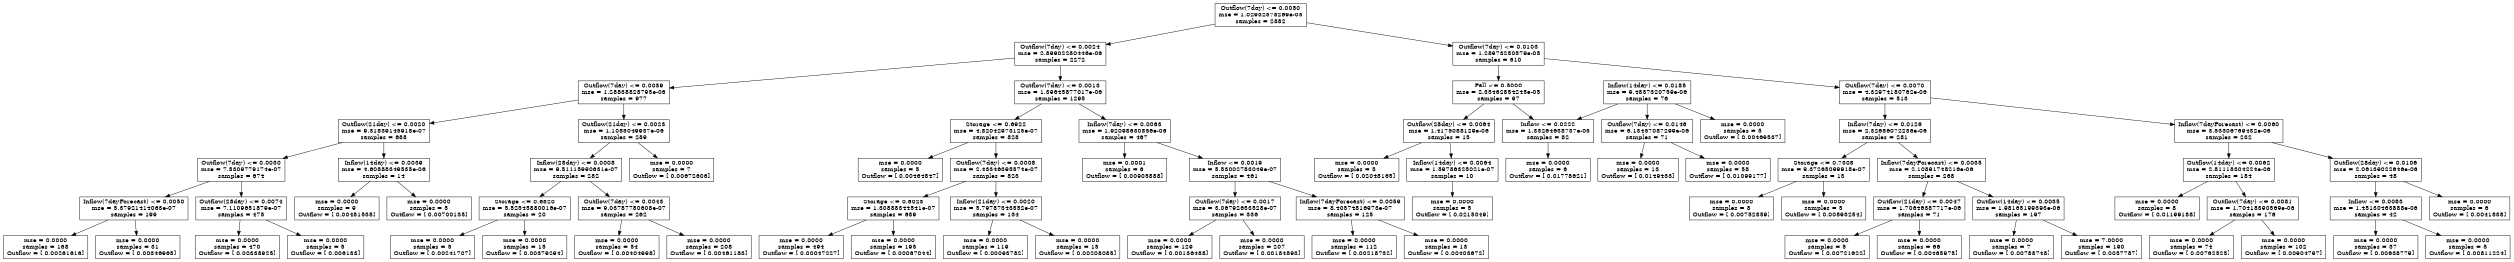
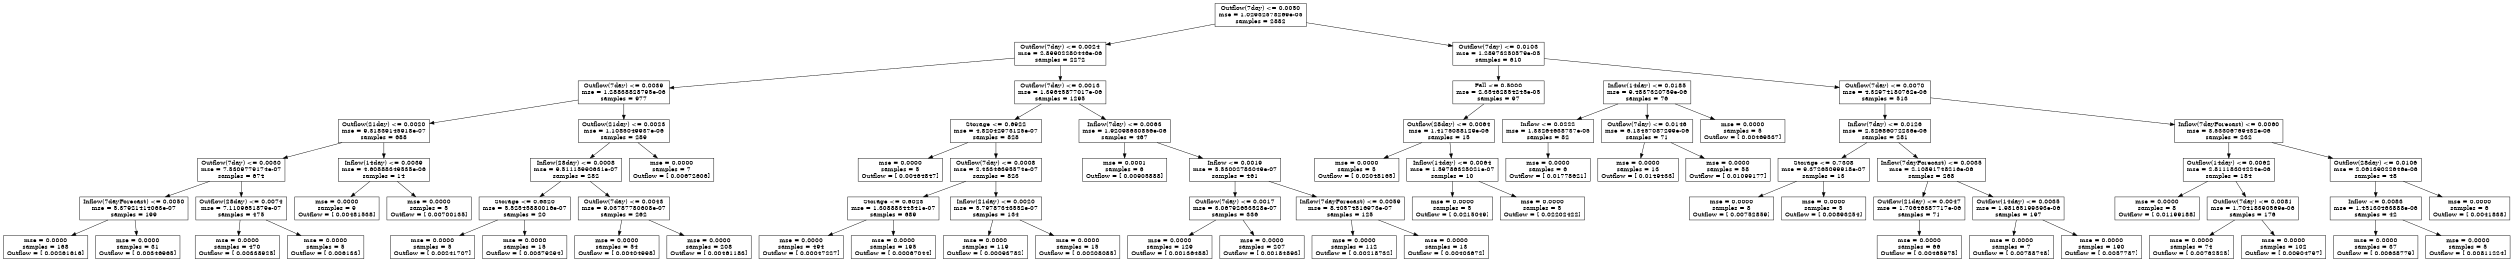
  digraph {
    node [shape=box]
    n1 [label="Outflow(7day) <= 0.0050\nmse = 1.02932578269e-05\nsamples = 2882"]
    n2 [label="Outflow(7day) <= 0.0024\nmse = 2.89902280446e-06\nsamples = 2272"]
    n3 [label="Outflow(7day) <= 0.0103\nmse = 1.28973250579e-05\nsamples = 610"]
    n4 [label="Outflow(7day) <= 0.0013\nmse = 1.39645877017e-06\nsamples = 1295"]
    n5 [label="Outflow(7day) <= 0.0039\nmse = 1.28838828795e-06\nsamples = 977"]
    n6 [label="Outflow(7day) <= 0.0070\nmse = 4.32974180762e-06\nsamples = 513"]
    n7 [label="Fall <= 0.5000\nmse = 2.35462854245e-05\nsamples = 97"]
    n8 [label="Storage <= 0.6922\nmse = 4.82042973125e-07\nsamples = 828"]
    n9 [label="Inflow(7day) <= 0.0063\nmse = 1.92098630856e-06\nsamples = 467"]
    n10 [label="Outflow(21day) <= 0.0020\nmse = 9.31839145918e-07\nsamples = 688"]
    n11 [label="Outflow(21day) <= 0.0023\nmse = 1.1085049937e-06\nsamples = 289"]
    n12 [label="Outflow(7day) <= 0.0008\nmse = 2.43346395574e-07\nsamples = 823"]
    n13 [label="mse = 0.0000\nsamples = 5\nOutflow = [ 0.00464847]"]
    n14 [label="Inflow <= 0.0019\nmse = 5.53002783049e-07\nsamples = 461"]
    n15 [label="mse = 0.0001\nsamples = 6\nOutflow = [ 0.00905888]"]
    n16 [label="Storage <= 0.6023\nmse = 1.30888344541e-07\nsamples = 689"]
    n17 [label="Inflow(21day) <= 0.0020\nmse = 5.79787343552e-07\nsamples = 134"]
    n18 [label="mse = 0.0000\nsamples = 494\nOutflow = [ 0.00047227]"]
    n19 [label="mse = 0.0000\nsamples = 195\nOutflow = [ 0.00067044]"]
    n20 [label="mse = 0.0000\nsamples = 119\nOutflow = [ 0.00093782]"]
    n21 [label="mse = 0.0000\nsamples = 15\nOutflow = [ 0.00208085]"]
    n22 [label="Outflow(7day) <= 0.0017\nmse = 3.06792653528e-07\nsamples = 336"]
    n23 [label="Inflow(7dayForecast) <= 0.0059\nmse = 8.40574816973e-07\nsamples = 125"]
    n24 [label="mse = 0.0000\nsamples = 129\nOutflow = [ 0.00136488]"]
    n25 [label="mse = 0.0000\nsamples = 207\nOutflow = [ 0.00184893]"]
    n26 [label="mse = 0.0000\nsamples = 112\nOutflow = [ 0.00218732]"]
    n27 [label="mse = 0.0000\nsamples = 13\nOutflow = [ 0.00403672]"]
    n28 [label="Inflow(14day) <= 0.0039\nmse = 4.60888349535e-06\nsamples = 14"]
    n29 [label="Outflow(7day) <= 0.0030\nmse = 7.5309779174e-07\nsamples = 674"]
    n30 [label="mse = 0.0000\nsamples = 7\nOutflow = [ 0.00672606]"]
    n31 [label="Inflow(28day) <= 0.0008\nmse = 9.51115990631e-07\nsamples = 282"]
    n32 [label="mse = 0.0000\nsamples = 9\nOutflow = [ 0.00481538]"]
    n33 [label="mse = 0.0000\nsamples = 5\nOutflow = [ 0.00700135]"]
    n34 [label="Inflow(7dayForecast) <= 0.0050\nmse = 5.37921414063e-07\nsamples = 199"]
    n35 [label="Outflow(28day) <= 0.0074\nmse = 7.1109651879e-07\nsamples = 475"]
    n36 [label="mse = 0.0000\nsamples = 168\nOutflow = [ 0.00261616]"]
    n37 [label="mse = 0.0000\nsamples = 31\nOutflow = [ 0.00346965]"]
    n38 [label="mse = 0.0000\nsamples = 470\nOutflow = [ 0.00338925]"]
    n39 [label="mse = 0.0000\nsamples = 5\nOutflow = [ 0.006133]"]
    n40 [label="Storage <= 0.6820\nmse = 5.52545880016e-07\nsamples = 20"]
    n41 [label="Outflow(7day) <= 0.0043\nmse = 9.03787780608e-07\nsamples = 262"]
    n42 [label="mse = 0.0000\nsamples = 5\nOutflow = [ 0.00241707]"]
    n43 [label="mse = 0.0000\nsamples = 15\nOutflow = [ 0.00379294]"]
    n44 [label="mse = 0.0000\nsamples = 54\nOutflow = [ 0.00404998]"]
    n45 [label="mse = 0.0000\nsamples = 208\nOutflow = [ 0.00461183]"]
    n46 [label="Inflow(7day) <= 0.0126\nmse = 2.32686072236e-06\nsamples = 281"]
    n47 [label="Inflow(7dayForecast) <= 0.0060\nmse = 3.53306769432e-06\nsamples = 232"]
    n48 [label="Inflow <= 0.0222\nmse = 1.33264638737e-05\nsamples = 82"]
    n49 [label="Outflow(28day) <= 0.0064\nmse = 1.4175088129e-06\nsamples = 15"]
    n50 [label="Inflow(7dayForecast) <= 0.0035\nmse = 2.10891748216e-06\nsamples = 268"]
    n51 [label="Storage <= 0.7308\nmse = 9.37265099918e-07\nsamples = 13"]
    n52 [label="Outflow(28day) <= 0.0106\nmse = 2.06139022646e-06\nsamples = 48"]
    n53 [label="Outflow(14day) <= 0.0062\nmse = 2.81118304224e-06\nsamples = 184"]
    n54 [label="Outflow(21day) <= 0.0047\nmse = 1.70646387717e-06\nsamples = 71"]
    n55 [label="Outflow(14day) <= 0.0035\nmse = 1.98165199393e-06\nsamples = 197"]
    n56 [label="mse = 0.0000\nsamples = 8\nOutflow = [ 0.00752859]"]
    n57 [label="mse = 0.0000\nsamples = 5\nOutflow = [ 0.00893254]"]
-   n58 [label="mse = 0.0000\nsamples = 5\nOutflow = [ 0.00721622]"]
    n59 [label="mse = 0.0000\nsamples = 66\nOutflow = [ 0.00465975]"]
    n60 [label="mse = 0.0000\nsamples = 7\nOutflow = [ 0.00788748]"]
-   n61 [label="mse = 7.0000\nsamples = 190\nOutflow = [ 0.0057787]"]
+   n61 [label="mse = 0.0000\nsamples = 190\nOutflow = [ 0.0057787]"]
    n62 [label="Inflow <= 0.0083\nmse = 1.45130463888e-06\nsamples = 42"]
    n63 [label="mse = 0.0000\nsamples = 6\nOutflow = [ 0.0041838]"]
    n64 [label="mse = 0.0000\nsamples = 8\nOutflow = [ 0.01199188]"]
    n65 [label="Outflow(7day) <= 0.0081\nmse = 1.70418390569e-06\nsamples = 176"]
    n66 [label="mse = 0.0000\nsamples = 37\nOutflow = [ 0.00638779]"]
    n67 [label="mse = 0.0000\nsamples = 5\nOutflow = [ 0.00811224]"]
    n68 [label="mse = 0.0000\nsamples = 74\nOutflow = [ 0.00762525]"]
    n69 [label="mse = 0.0000\nsamples = 102\nOutflow = [ 0.00904797]"]
    n70 [label="mse = 0.0000\nsamples = 6\nOutflow = [ 0.01778621]"]
    n71 [label="mse = 0.0000\nsamples = 5\nOutflow = [ 0.02048165]"]
    n72 [label="Inflow(14day) <= 0.0064\nmse = 1.59786325021e-07\nsamples = 10"]
    n73 [label="Inflow(14day) <= 0.0185\nmse = 9.4837320759e-06\nsamples = 76"]
    n74 [label="Outflow(7day) <= 0.0146\nmse = 6.13457087299e-06\nsamples = 71"]
    n75 [label="mse = 0.0000\nsamples = 5\nOutflow = [ 0.00469537]"]
    n76 [label="mse = 0.0000\nsamples = 58\nOutflow = [ 0.01099177]"]
    n77 [label="mse = 0.0000\nsamples = 13\nOutflow = [ 0.0149433]"]
    n78 [label="mse = 0.0000\nsamples = 5\nOutflow = [ 0.0215049]"]
+   n79 [label="mse = 0.0000\nsamples = 5\nOutflow = [ 0.02202422]"]
    n1 -> n2
    n1 -> n3
    n2 -> n4
    n2 -> n5
    n3 -> n6
    n3 -> n7
    n4 -> n8
    n4 -> n9
    n5 -> n10
    n5 -> n11
    n6 -> n46
    n6 -> n47
-   n7 -> n48
    n7 -> n49
    n8 -> n12
    n8 -> n13
    n9 -> n14
    n9 -> n15
    n10 -> n28
    n10 -> n29
    n11 -> n30
    n11 -> n31
    n12 -> n16
    n12 -> n17
    n14 -> n22
    n14 -> n23
    n16 -> n18
    n16 -> n19
    n17 -> n20
    n17 -> n21
    n22 -> n24
    n22 -> n25
    n23 -> n26
    n23 -> n27
    n28 -> n32
    n28 -> n33
    n29 -> n34
    n29 -> n35
    n31 -> n40
    n31 -> n41
    n34 -> n36
    n34 -> n37
    n35 -> n38
    n35 -> n39
    n40 -> n42
    n40 -> n43
    n41 -> n44
    n41 -> n45
    n46 -> n50
    n46 -> n51
    n47 -> n52
    n47 -> n53
    n48 -> n70
    n49 -> n71
    n49 -> n72
    n50 -> n54
    n50 -> n55
    n51 -> n56
    n51 -> n57
    n52 -> n62
    n52 -> n63
    n53 -> n64
    n53 -> n65
-   n54 -> n58
    n54 -> n59
    n55 -> n60
    n55 -> n61
    n62 -> n66
    n62 -> n67
    n65 -> n68
    n65 -> n69
    n72 -> n78
+   n72 -> n79
    n73 -> n48
    n73 -> n74
    n73 -> n75
    n74 -> n76
    n74 -> n77
  }
